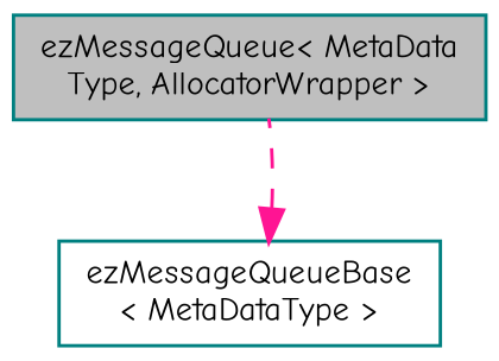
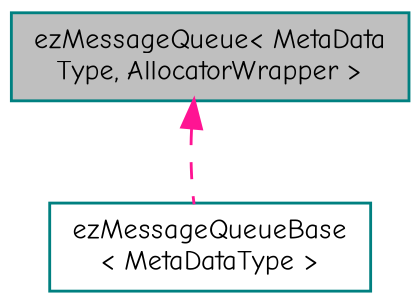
  digraph {
    fontname="Comic Neue"
    node [color=teal fontname="Comic Neue" fontsize=10 shape=record style=filled]
    n1 [fillcolor=grey75 fontcolor=black height=0.2 label="ezMessageQueue\< MetaData\lType, AllocatorWrapper \>" width=0.4]
    n2 [fillcolor=white height=0.2 label="ezMessageQueueBase\l\< MetaDataType \>" width=0.4]
-   n2 -> n1 [color=deeppink dir=back fontname="Comic Neue" fontsize=10 labelfontname=Helvetica labelfontsize=10 style=dashed]
+   n1 -> n2 [color=deeppink dir=back fontname="Comic Neue" fontsize=10 labelfontname=Helvetica labelfontsize=10 style=dashed]
  }
